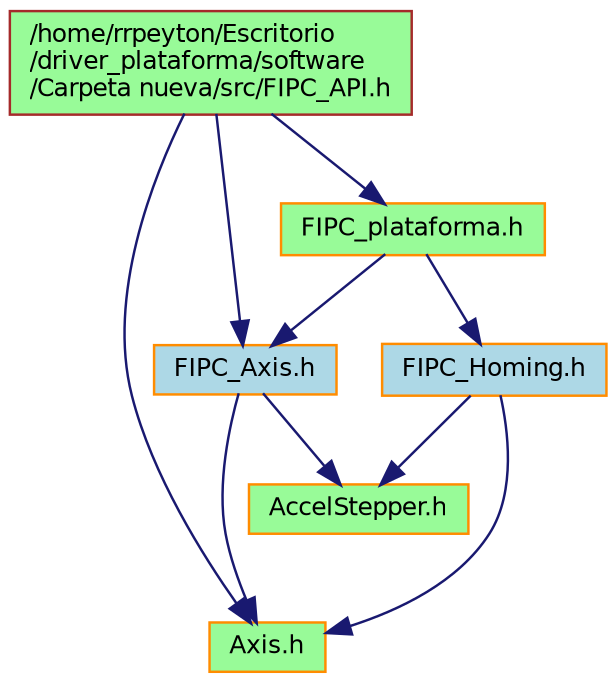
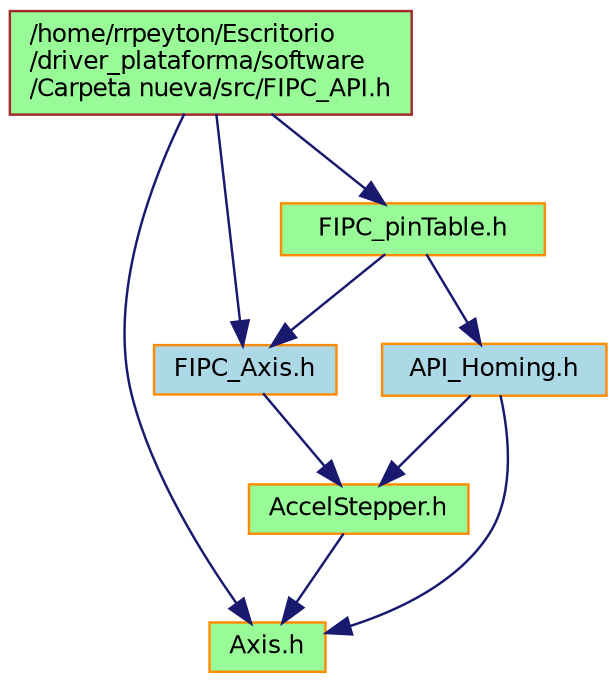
  digraph {
    node [color=darkorange fillcolor=palegreen fontname=Helvetica fontsize=10 shape=record style=filled]
    edge [color=midnightblue fontname=Helvetica fontsize=10 labelfontname=Helvetica labelfontsize=10 style=solid]
    n1 [color=brown fontcolor=black height=0.2 label="/home/rrpeyton/Escritorio\l/driver_plataforma/software\l/Carpeta nueva/src/FIPC_API.h" width=0.4]
    n2 [height=0.2 label="Axis.h" width=0.4]
-   n3 [height=0.2 label="FIPC_plataforma.h" width=0.4]
+   n3 [height=0.2 label="FIPC_pinTable.h" width=0.4]
    n4 [fillcolor=lightblue height=0.2 label="FIPC_Axis.h" width=0.4]
-   n5 [fillcolor=lightblue height=0.2 label="FIPC_Homing.h" width=0.4]
+   n5 [fillcolor=lightblue height=0.2 label="API_Homing.h" width=0.4]
    n6 [height=0.2 label="AccelStepper.h" width=0.4]
    n1 -> n2
    n1 -> n3
    n1 -> n4
    n3 -> n4
    n3 -> n5
-   n4 -> n2
+   n6 -> n2
    n4 -> n6
    n5 -> n2
    n5 -> n6
  }
